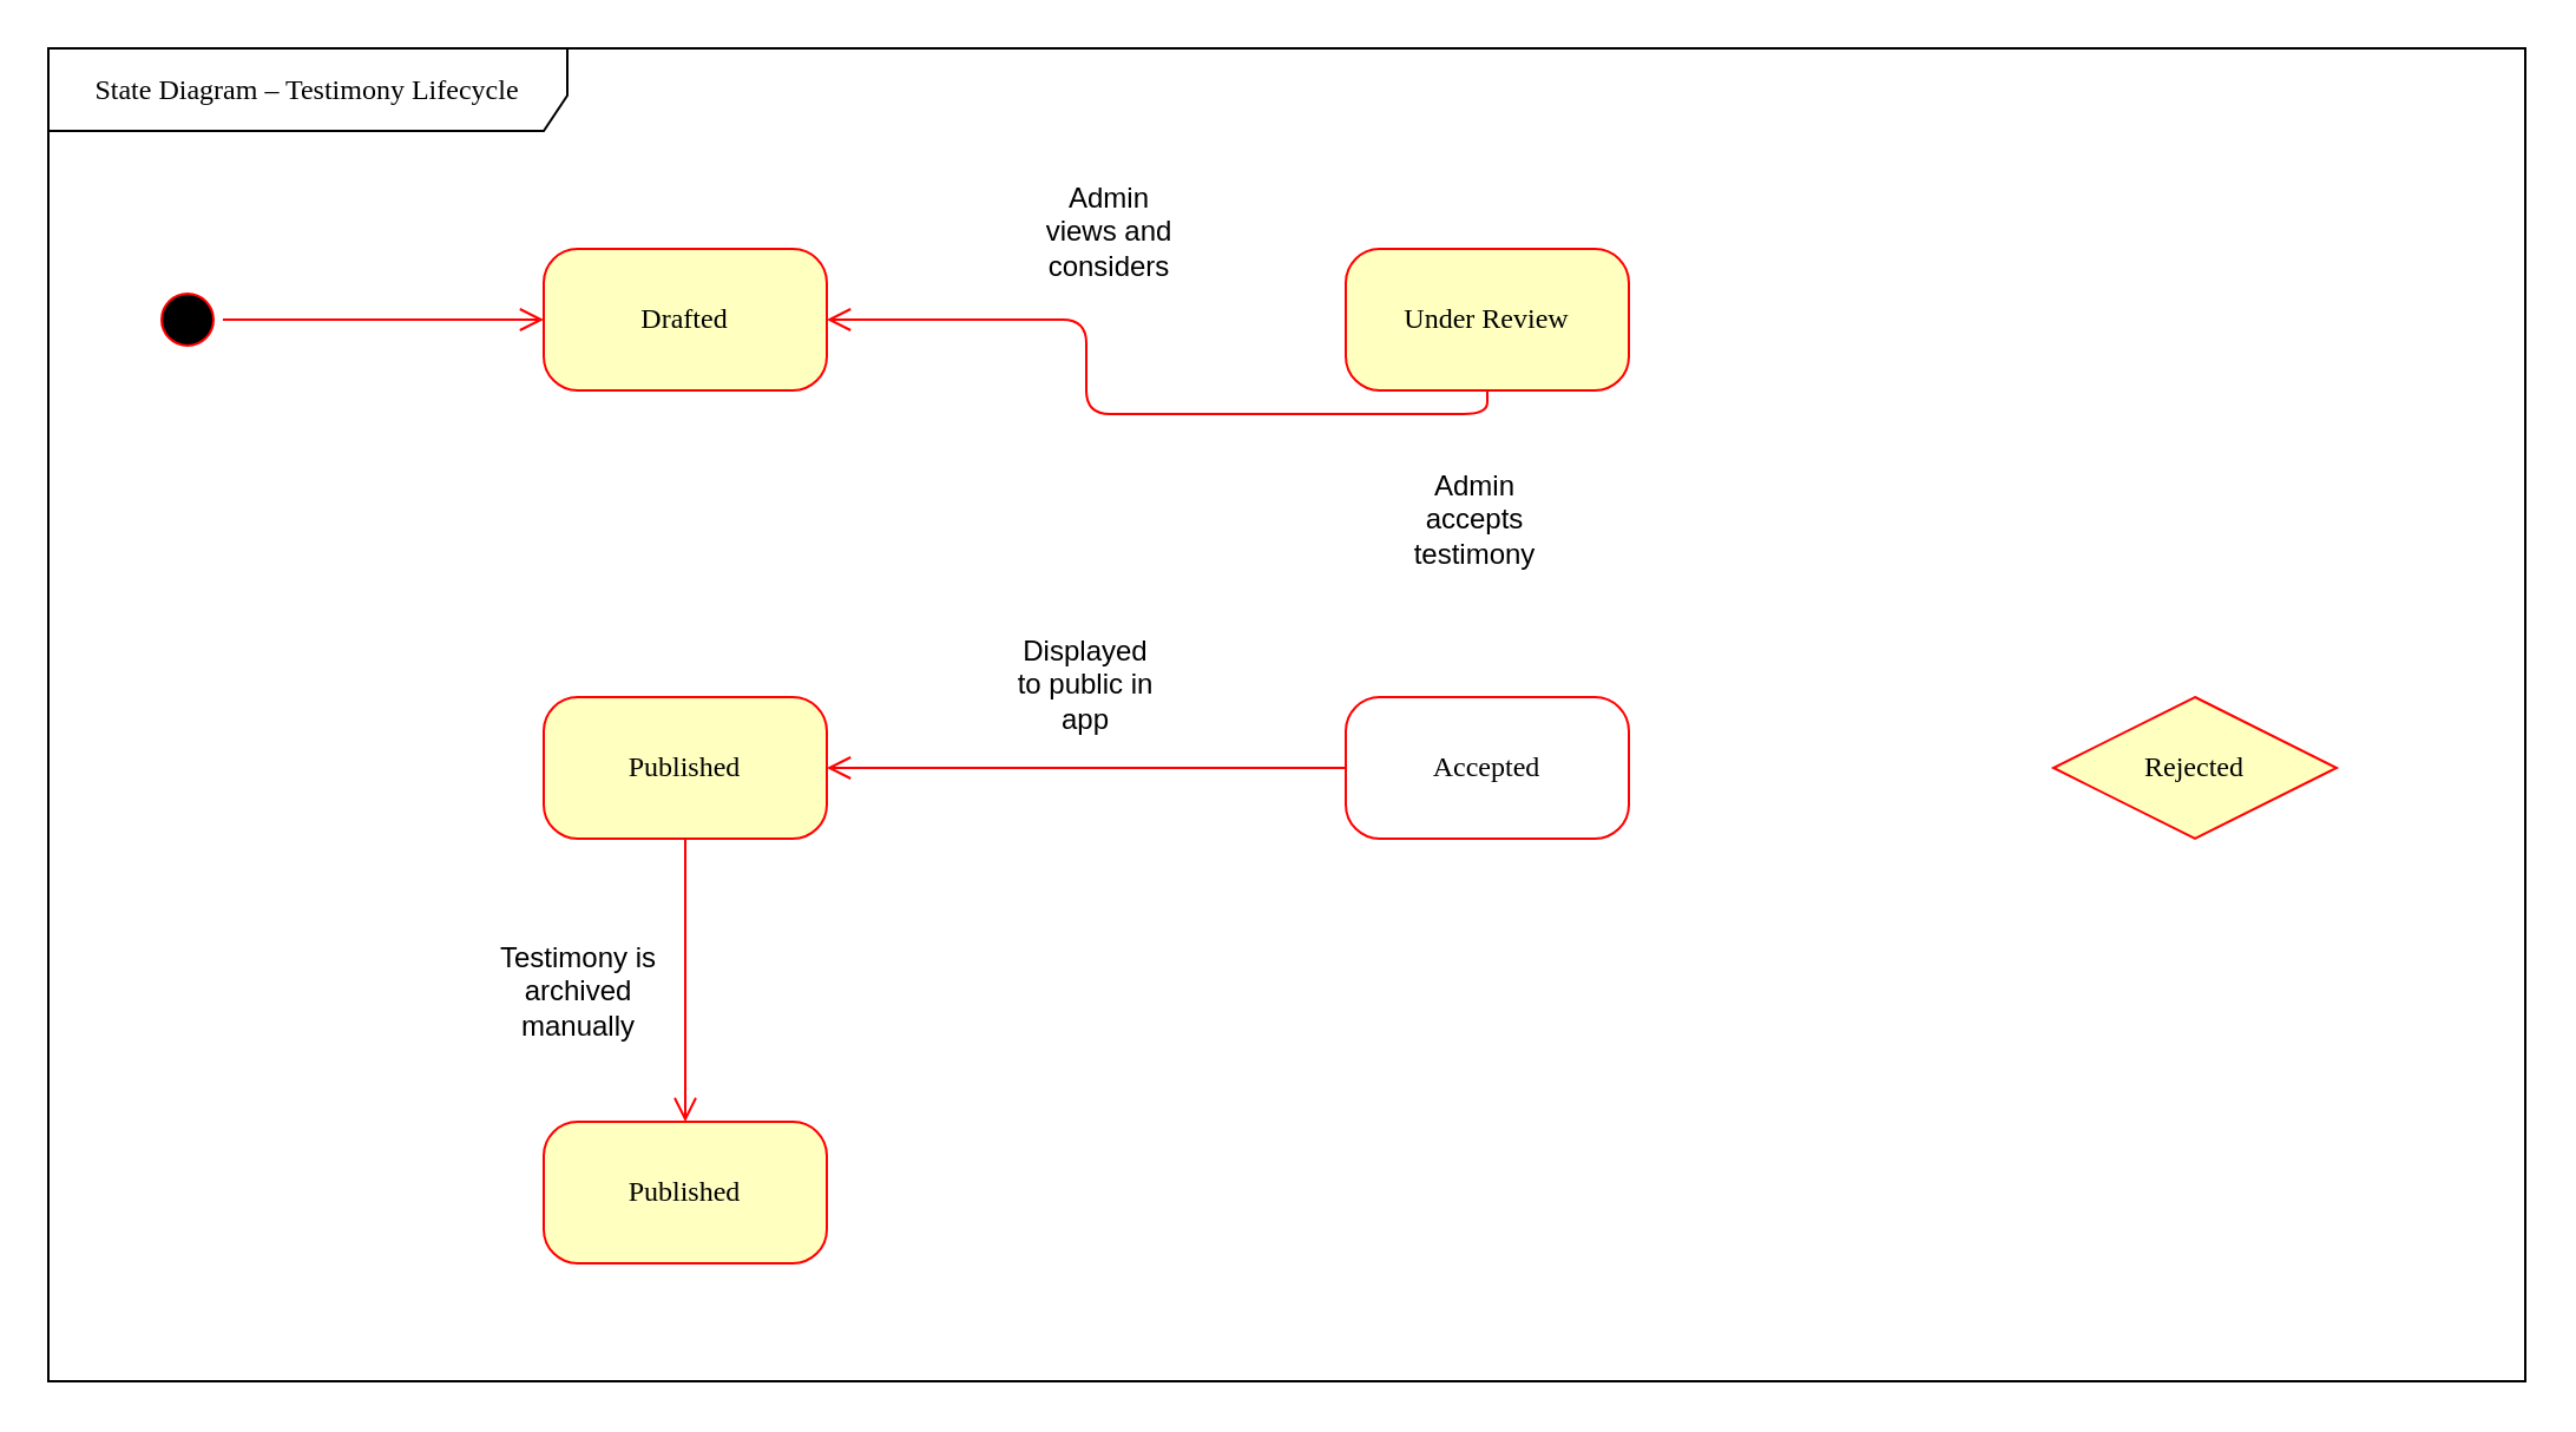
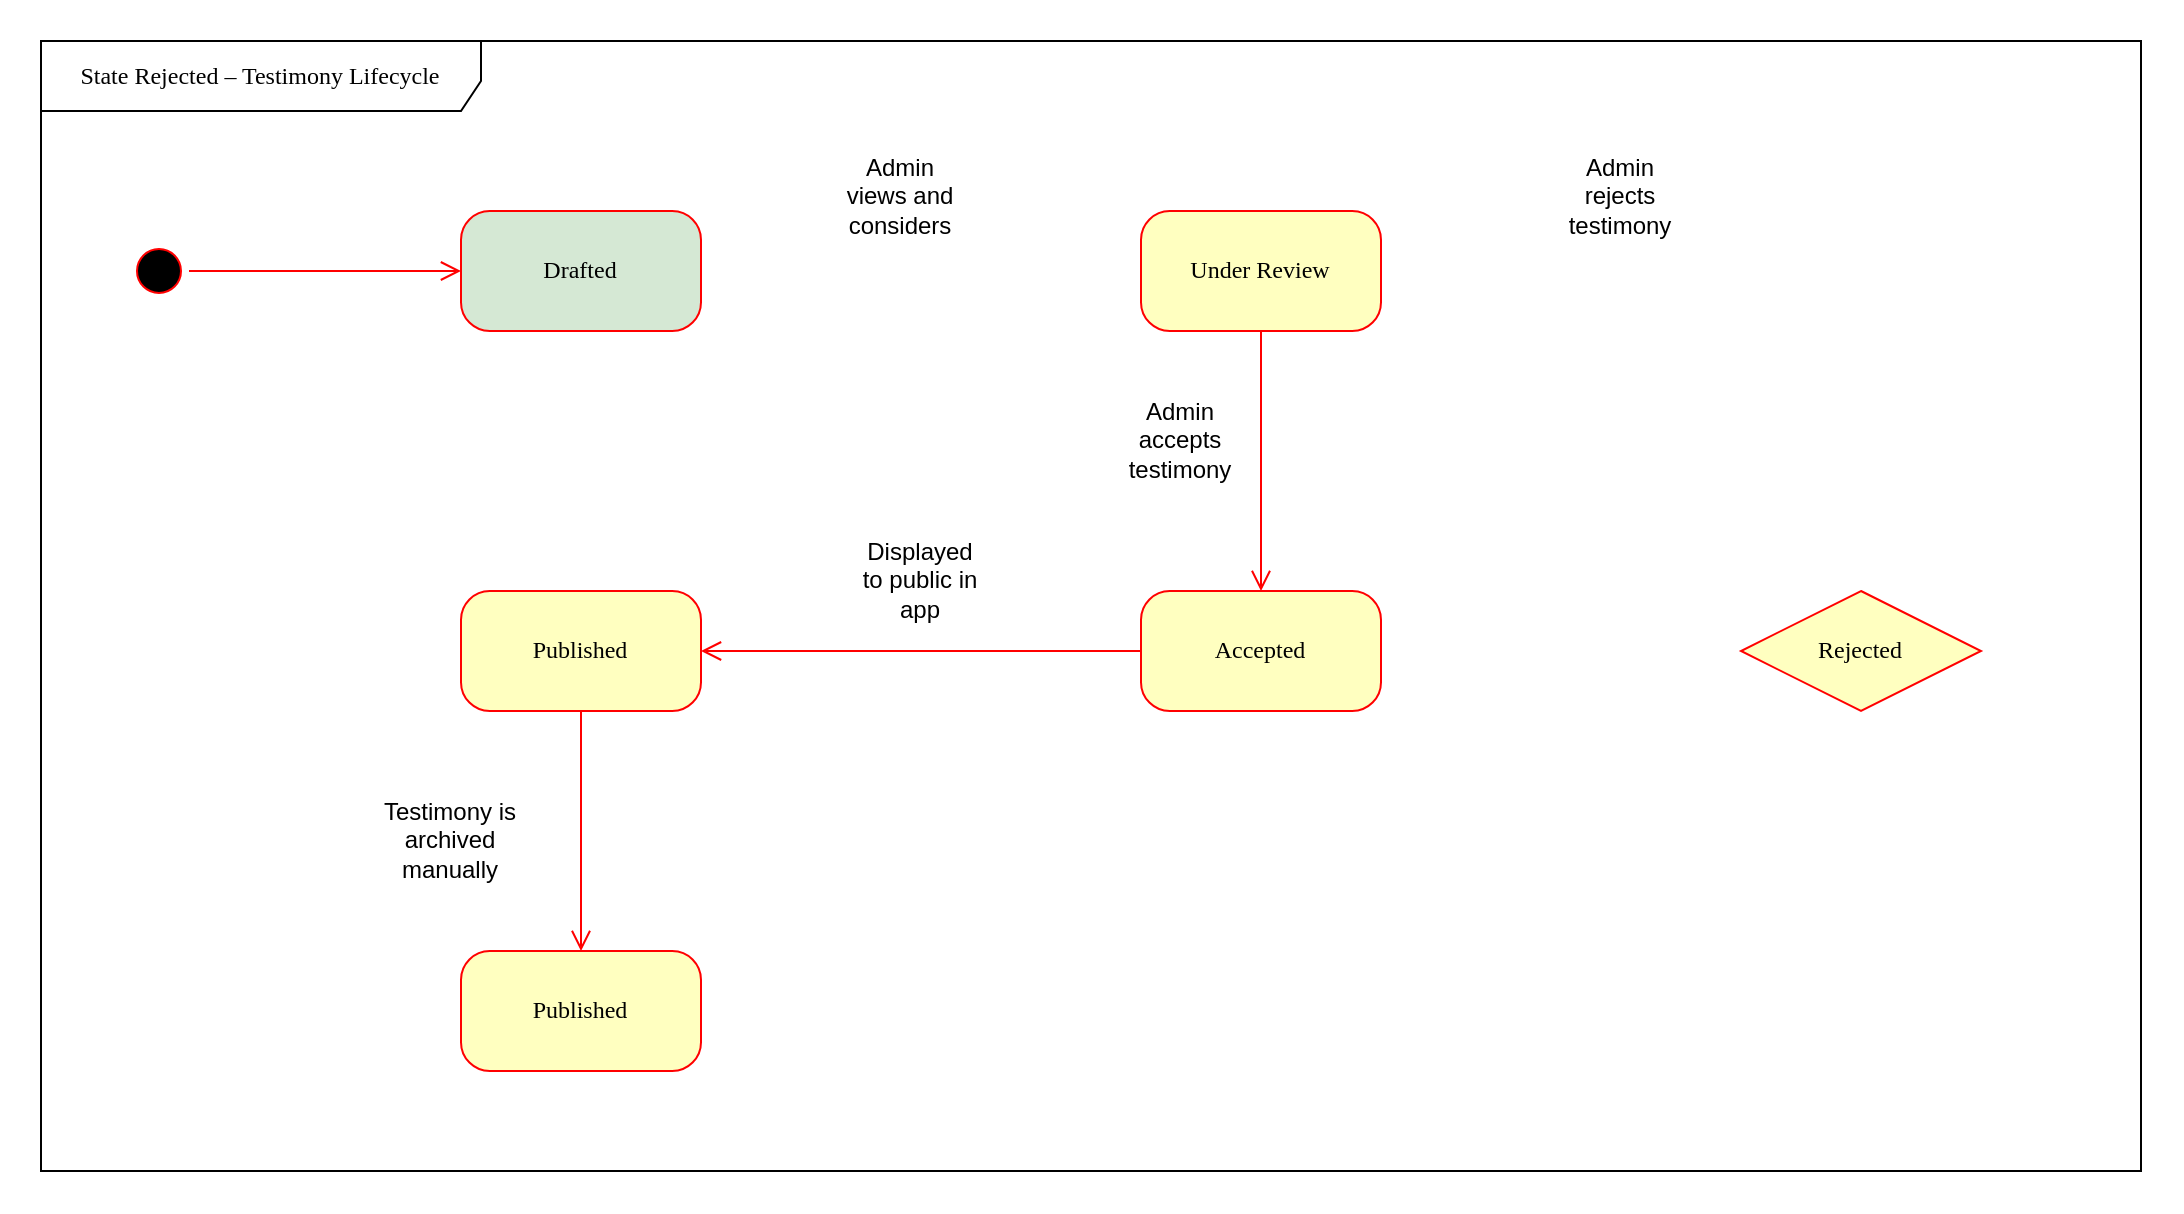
  <mxCell id="0" />
  <mxCell id="1" parent="0" />
- <mxCell id="2" value="State Diagram – Testimony Lifecycle" style="shape=umlFrame;whiteSpace=wrap;html=1;rounded=1;shadow=0;comic=0;labelBackgroundColor=none;strokeWidth=1;fontFamily=Verdana;fontSize=12;align=center;width=220;height=35;" parent="1" vertex="1"><mxGeometry x="20" y="20" width="1050" height="565" as="geometry" /></mxCell>
+ <mxCell id="2" value="State Rejected – Testimony Lifecycle" style="shape=umlFrame;whiteSpace=wrap;html=1;rounded=1;shadow=0;comic=0;labelBackgroundColor=none;strokeWidth=1;fontFamily=Verdana;fontSize=12;align=center;width=220;height=35;" parent="1" vertex="1"><mxGeometry x="20" y="20" width="1050" height="565" as="geometry" /></mxCell>
  <mxCell id="3" value="" style="ellipse;html=1;shape=startState;fillColor=#000000;strokeColor=#ff0000;rounded=1;shadow=0;comic=0;labelBackgroundColor=none;fontFamily=Verdana;fontSize=12;fontColor=#000000;align=center;direction=south;" parent="1" vertex="1"><mxGeometry x="64" y="120" width="30" height="30" as="geometry" /></mxCell>
  <mxCell id="4" value="Published" style="rounded=1;whiteSpace=wrap;html=1;arcSize=24;fillColor=#ffffc0;strokeColor=#ff0000;shadow=0;comic=0;labelBackgroundColor=none;fontFamily=Verdana;fontSize=12;fontColor=#000000;align=center;" parent="1" vertex="1"><mxGeometry x="230" y="295" width="120" height="60" as="geometry" /></mxCell>
- <mxCell id="5" value="Drafted" style="rounded=1;whiteSpace=wrap;html=1;arcSize=24;fillColor=#ffffc0;strokeColor=#ff0000;shadow=0;comic=0;labelBackgroundColor=none;fontFamily=Verdana;fontSize=12;fontColor=#000000;align=center;" parent="1" vertex="1"><mxGeometry x="230" y="105" width="120" height="60" as="geometry" /></mxCell>
+ <mxCell id="5" value="Drafted" style="rounded=1;whiteSpace=wrap;html=1;arcSize=24;fillColor=#d5e8d4;strokeColor=#ff0000;shadow=0;comic=0;labelBackgroundColor=none;fontFamily=Verdana;fontSize=12;fontColor=#000000;align=center;" parent="1" vertex="1"><mxGeometry x="230" y="105" width="120" height="60" as="geometry" /></mxCell>
  <mxCell id="6" value="Under Review" style="rounded=1;whiteSpace=wrap;html=1;arcSize=24;fillColor=#ffffc0;strokeColor=#ff0000;shadow=0;comic=0;labelBackgroundColor=none;fontFamily=Verdana;fontSize=12;fontColor=#000000;align=center;" parent="1" vertex="1"><mxGeometry x="570" y="105" width="120" height="60" as="geometry" /></mxCell>
  <mxCell id="7" value="Rejected" style="rhombus;whiteSpace=wrap;html=1;arcSize=24;fillColor=#ffffc0;strokeColor=#ff0000;shadow=0;comic=0;labelBackgroundColor=none;fontFamily=Verdana;fontSize=12;fontColor=#000000;align=center;" parent="1" vertex="1"><mxGeometry x="870" y="295" width="120" height="60" as="geometry" /></mxCell>
- <mxCell id="8" value="Accepted" style="rounded=1;whiteSpace=wrap;html=1;arcSize=24;fillColor=#ffffff;strokeColor=#ff0000;shadow=0;comic=0;labelBackgroundColor=none;fontFamily=Verdana;fontSize=12;fontColor=#000000;align=center;" parent="1" vertex="1"><mxGeometry x="570" y="295" width="120" height="60" as="geometry" /></mxCell>
+ <mxCell id="8" value="Accepted" style="rounded=1;whiteSpace=wrap;html=1;arcSize=24;fillColor=#ffffc0;strokeColor=#ff0000;shadow=0;comic=0;labelBackgroundColor=none;fontFamily=Verdana;fontSize=12;fontColor=#000000;align=center;" parent="1" vertex="1"><mxGeometry x="570" y="295" width="120" height="60" as="geometry" /></mxCell>
  <mxCell id="9" style="edgeStyle=orthogonalEdgeStyle;html=1;labelBackgroundColor=none;endArrow=open;endSize=8;strokeColor=#ff0000;fontFamily=Verdana;fontSize=12;align=left;" parent="1" source="3" target="5" edge="1"><mxGeometry relative="1" as="geometry" /></mxCell>
  <mxCell id="10" value="Published" style="rounded=1;whiteSpace=wrap;html=1;arcSize=24;fillColor=#ffffc0;strokeColor=#ff0000;shadow=0;comic=0;labelBackgroundColor=none;fontFamily=Verdana;fontSize=12;fontColor=#000000;align=center;" vertex="1" parent="1"><mxGeometry x="230" y="475" width="120" height="60" as="geometry" /></mxCell>
- <mxCell id="11" value="Admin views and considers" style="text;html=1;align=center;verticalAlign=middle;whiteSpace=wrap;rounded=0;" vertex="1" parent="1"><mxGeometry x="440" y="75" width="60" height="45" as="geometry" /></mxCell>
- <mxCell id="12" value="Admin accepts testimony" style="text;html=1;align=center;verticalAlign=middle;whiteSpace=wrap;rounded=0;" vertex="1" parent="1"><mxGeometry x="595" y="195" width="60" height="50" as="geometry" /></mxCell>
+ <mxCell id="11" value="Admin views and considers" style="text;html=1;align=center;verticalAlign=middle;whiteSpace=wrap;rounded=0;" vertex="1" parent="1"><mxGeometry x="420" y="75" width="60" height="45" as="geometry" /></mxCell>
+ <mxCell id="12" value="Admin accepts testimony" style="text;html=1;align=center;verticalAlign=middle;whiteSpace=wrap;rounded=0;" vertex="1" parent="1"><mxGeometry x="560" y="195" width="60" height="50" as="geometry" /></mxCell>
+ <mxCell id="13" value="Admin rejects testimony" style="text;html=1;align=center;verticalAlign=middle;whiteSpace=wrap;rounded=0;" vertex="1" parent="1"><mxGeometry x="780" y="75" width="60" height="45" as="geometry" /></mxCell>
  <mxCell id="14" value="Displayed to public in app" style="text;html=1;align=center;verticalAlign=middle;whiteSpace=wrap;rounded=0;" vertex="1" parent="1"><mxGeometry x="430" y="275" width="60" height="30" as="geometry" /></mxCell>
- <mxCell id="15" value="Testimony is archived manually" style="text;html=1;align=center;verticalAlign=middle;whiteSpace=wrap;rounded=0;" vertex="1" parent="1"><mxGeometry x="210" y="395" width="70" height="50" as="geometry" /></mxCell>
- <mxCell id="16" style="edgeStyle=orthogonalEdgeStyle;html=1;labelBackgroundColor=none;endArrow=open;endSize=8;strokeColor=#ff0000;fontFamily=Verdana;fontSize=12;align=left;exitX=0.5;exitY=1;exitDx=0;exitDy=0;" edge="1" parent="1" source="6" target="5"><mxGeometry relative="1" as="geometry"><mxPoint x="820" y="217" as="sourcePoint" /><mxPoint x="600" y="217" as="targetPoint" /></mxGeometry></mxCell>
+ <mxCell id="15" value="Testimony is archived manually" style="text;html=1;align=center;verticalAlign=middle;whiteSpace=wrap;rounded=0;" vertex="1" parent="1"><mxGeometry x="190" y="395" width="70" height="50" as="geometry" /></mxCell>
+ <mxCell id="16" style="edgeStyle=orthogonalEdgeStyle;html=1;labelBackgroundColor=none;endArrow=open;endSize=8;strokeColor=#ff0000;fontFamily=Verdana;fontSize=12;align=left;exitX=0.5;exitY=1;exitDx=0;exitDy=0;" edge="1" parent="1" source="6" target="8"><mxGeometry relative="1" as="geometry"><mxPoint x="820" y="217" as="sourcePoint" /><mxPoint x="600" y="217" as="targetPoint" /></mxGeometry></mxCell>
  <mxCell id="17" style="edgeStyle=orthogonalEdgeStyle;html=1;labelBackgroundColor=none;endArrow=open;endSize=8;strokeColor=#ff0000;fontFamily=Verdana;fontSize=12;align=left;exitX=0.5;exitY=1;exitDx=0;exitDy=0;entryX=0.5;entryY=0;entryDx=0;entryDy=0;" edge="1" parent="1" source="4" target="10"><mxGeometry relative="1" as="geometry"><mxPoint x="289.5" y="365" as="sourcePoint" /><mxPoint x="289.5" y="495" as="targetPoint" /></mxGeometry></mxCell>
  <mxCell id="18" style="edgeStyle=orthogonalEdgeStyle;html=1;labelBackgroundColor=none;endArrow=open;endSize=8;strokeColor=#ff0000;fontFamily=Verdana;fontSize=12;align=left;exitX=0;exitY=0.5;exitDx=0;exitDy=0;entryX=1;entryY=0.5;entryDx=0;entryDy=0;" edge="1" parent="1" source="8" target="4"><mxGeometry relative="1" as="geometry"><mxPoint x="560" y="324.5" as="sourcePoint" /><mxPoint x="370" y="325" as="targetPoint" /></mxGeometry></mxCell>
